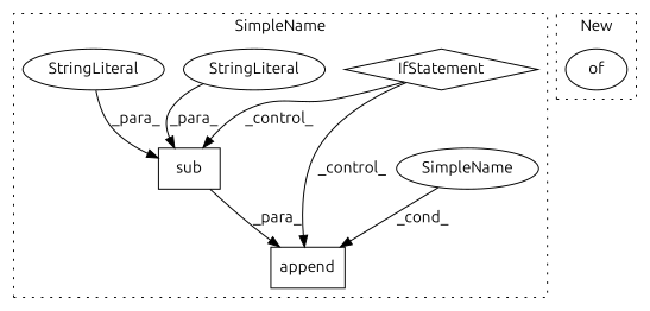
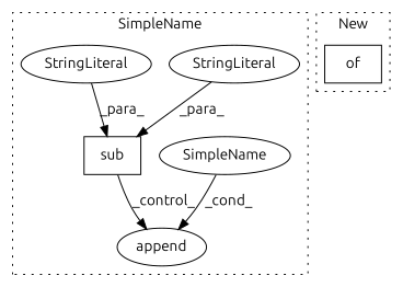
  digraph {
    fontname=Ubuntu
    node [a=32 fontname=Ubuntu shape=box]
    edge [fontname=Ubuntu]
    n1 [l="4,1" label=sub s="426,444"]
    n2 [a=45 l=2 label=StringLiteral s=437 shape=ellipse]
    n3 [a=42 label=SimpleName shape=ellipse]
-   n4 [l="7,1" label=append s="464,478"]
-   n5 [a=25 l="4,2" label=IfStatement s="346,403" shape=diamond]
+   n4 [l="7,1" label=append s="464,478" shape=ellipse]
    n6 [a=45 l=6 label=StringLiteral s=430 shape=ellipse]
-   n7 [l=4 label=of s=115 shape=ellipse]
+   n7 [l=4 label=of s=115]
    subgraph cluster_1 {
      label=SimpleName
      style=dotted
      n1
      n2
      n3
      n4
-     n5
      n6
    }
    subgraph cluster_2 {
      label=New
      style=dotted
      n7
    }
-   n1 -> n4 [label=_para_]
+   n1 -> n4 [label=_control_]
    n2 -> n1 [label=_para_]
    n3 -> n4 [label=_cond_]
-   n5 -> n1 [label=_control_]
-   n5 -> n4 [label=_control_]
    n6 -> n1 [label=_para_]
  }
